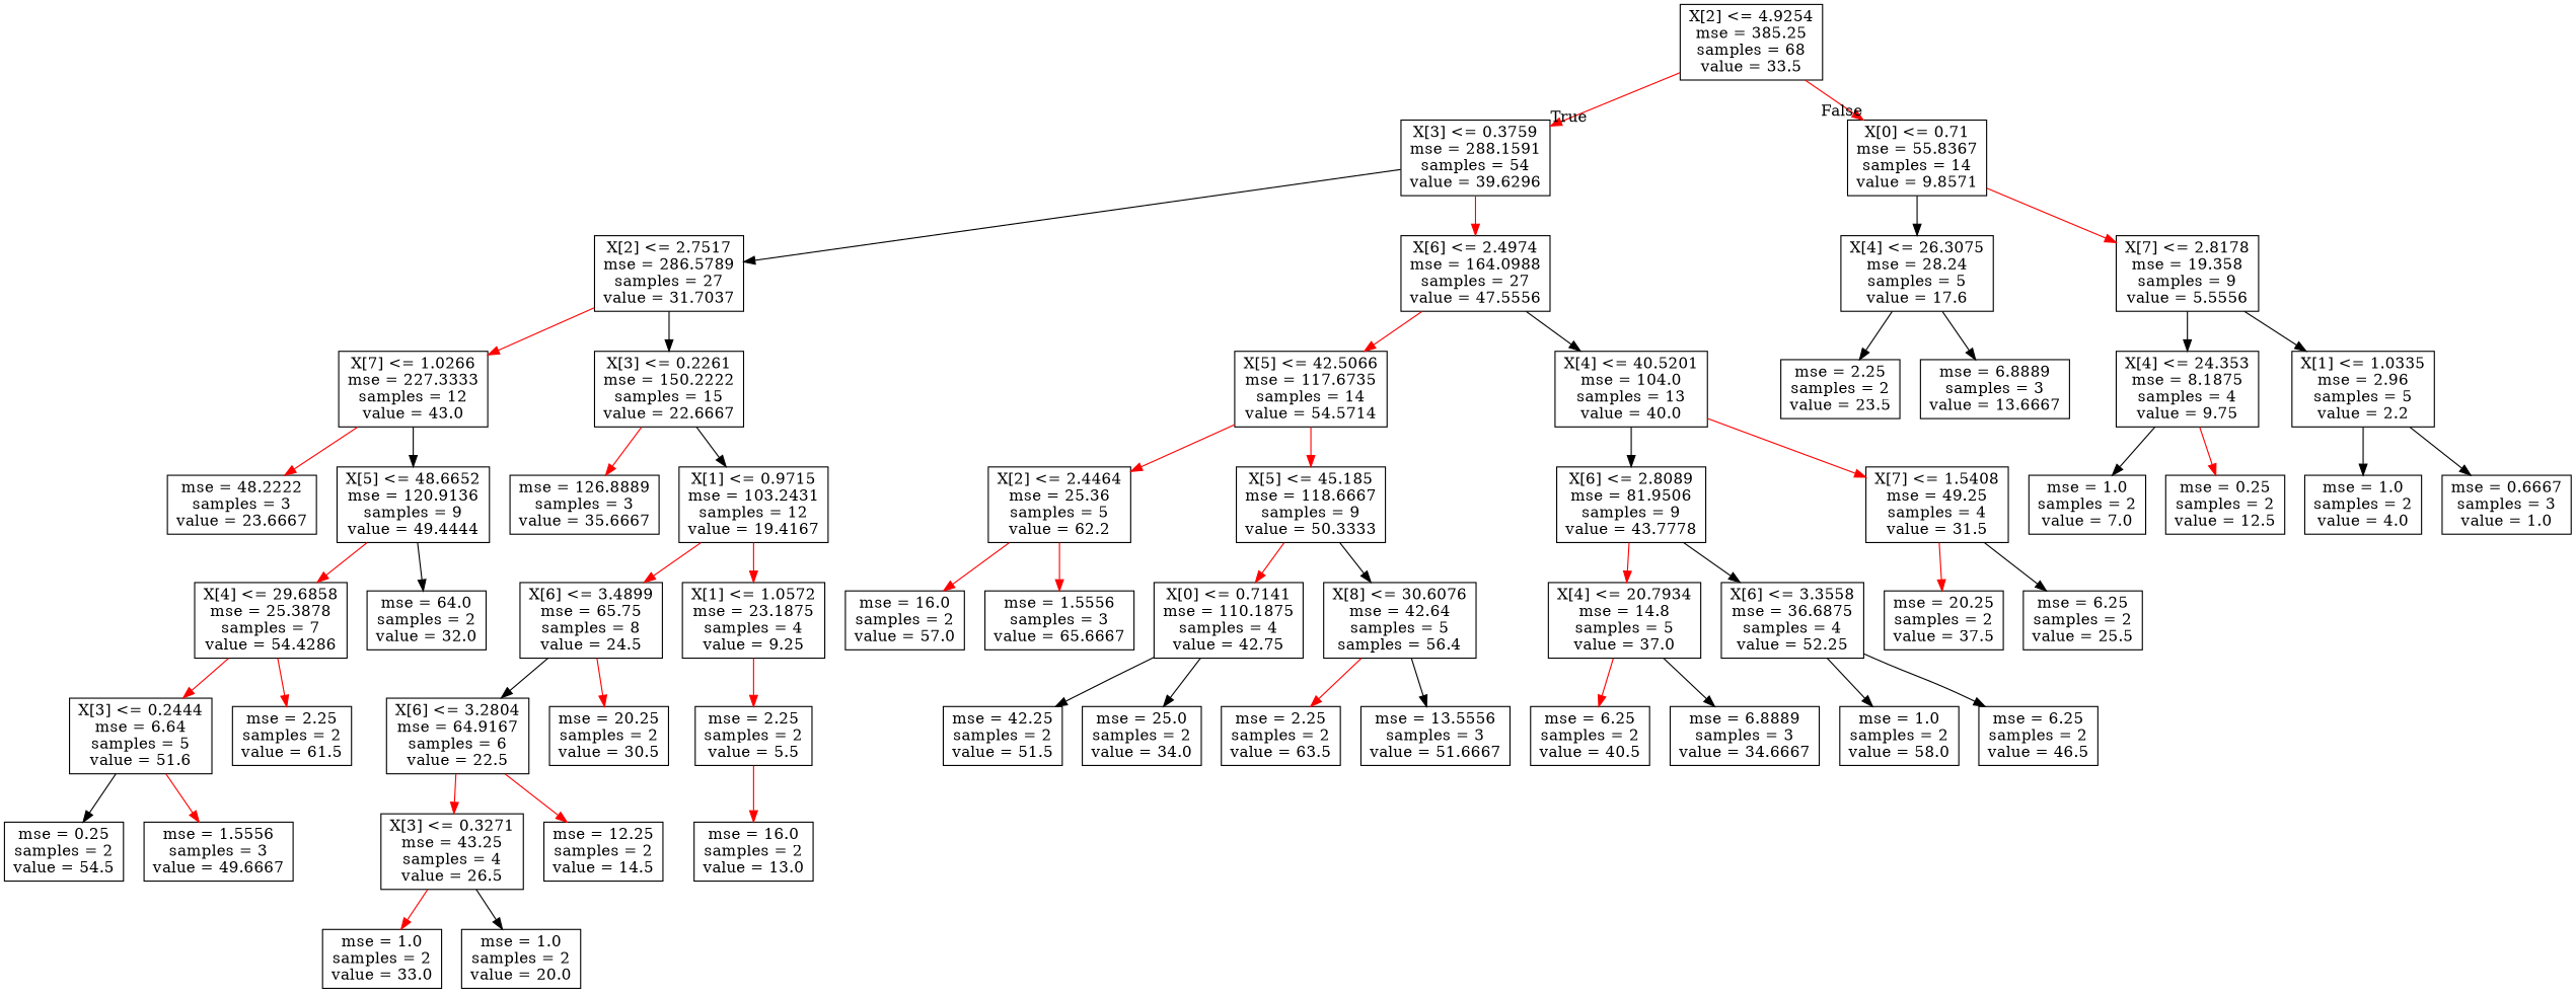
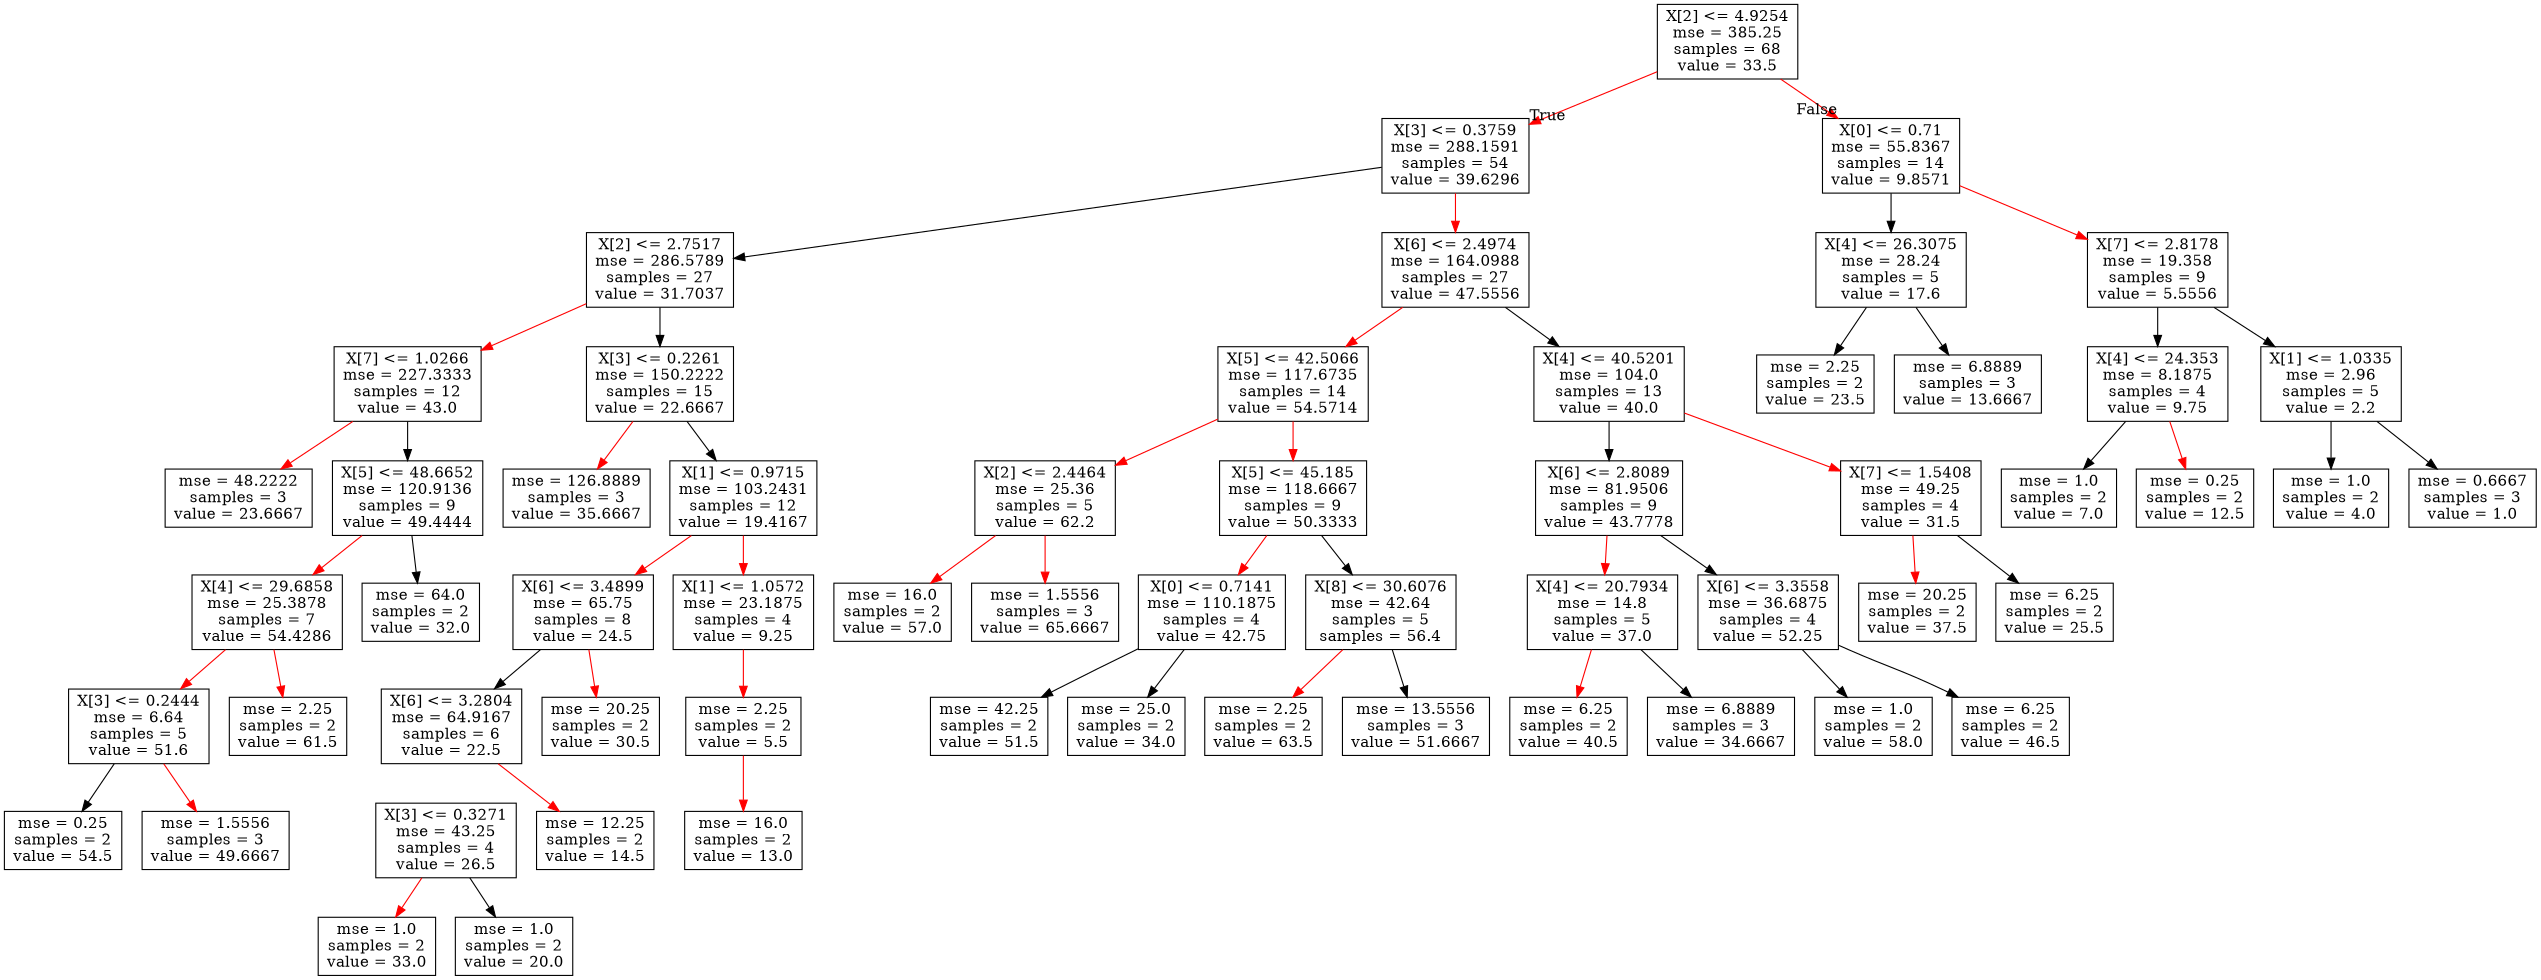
  digraph {
    node [shape=box]
    edge [color=red]
    n1 [label="X[2] <= 4.9254\nmse = 385.25\nsamples = 68\nvalue = 33.5"]
    n2 [label="X[3] <= 0.3759\nmse = 288.1591\nsamples = 54\nvalue = 39.6296"]
    n3 [label="X[0] <= 0.71\nmse = 55.8367\nsamples = 14\nvalue = 9.8571"]
    n4 [label="X[2] <= 2.7517\nmse = 286.5789\nsamples = 27\nvalue = 31.7037"]
    n5 [label="X[6] <= 2.4974\nmse = 164.0988\nsamples = 27\nvalue = 47.5556"]
    n6 [label="X[4] <= 26.3075\nmse = 28.24\nsamples = 5\nvalue = 17.6"]
    n7 [label="X[7] <= 2.8178\nmse = 19.358\nsamples = 9\nvalue = 5.5556"]
    n8 [label="X[7] <= 1.0266\nmse = 227.3333\nsamples = 12\nvalue = 43.0"]
    n9 [label="X[3] <= 0.2261\nmse = 150.2222\nsamples = 15\nvalue = 22.6667"]
    n10 [label="X[5] <= 42.5066\nmse = 117.6735\nsamples = 14\nvalue = 54.5714"]
    n11 [label="X[4] <= 40.5201\nmse = 104.0\nsamples = 13\nvalue = 40.0"]
    n12 [label="mse = 48.2222\nsamples = 3\nvalue = 23.6667"]
    n13 [label="X[5] <= 48.6652\nmse = 120.9136\nsamples = 9\nvalue = 49.4444"]
    n14 [label="mse = 126.8889\nsamples = 3\nvalue = 35.6667"]
    n15 [label="X[1] <= 0.9715\nmse = 103.2431\nsamples = 12\nvalue = 19.4167"]
    n16 [label="X[4] <= 29.6858\nmse = 25.3878\nsamples = 7\nvalue = 54.4286"]
    n17 [label="mse = 64.0\nsamples = 2\nvalue = 32.0"]
    n18 [label="X[3] <= 0.2444\nmse = 6.64\nsamples = 5\nvalue = 51.6"]
    n19 [label="mse = 2.25\nsamples = 2\nvalue = 61.5"]
    n20 [label="mse = 0.25\nsamples = 2\nvalue = 54.5"]
    n21 [label="mse = 1.5556\nsamples = 3\nvalue = 49.6667"]
    n22 [label="X[6] <= 3.4899\nmse = 65.75\nsamples = 8\nvalue = 24.5"]
    n23 [label="X[1] <= 1.0572\nmse = 23.1875\nsamples = 4\nvalue = 9.25"]
    n24 [label="X[6] <= 3.2804\nmse = 64.9167\nsamples = 6\nvalue = 22.5"]
    n25 [label="mse = 20.25\nsamples = 2\nvalue = 30.5"]
    n26 [label="mse = 2.25\nsamples = 2\nvalue = 5.5"]
    n27 [label="X[3] <= 0.3271\nmse = 43.25\nsamples = 4\nvalue = 26.5"]
    n28 [label="mse = 12.25\nsamples = 2\nvalue = 14.5"]
    n29 [label="mse = 1.0\nsamples = 2\nvalue = 33.0"]
    n30 [label="mse = 1.0\nsamples = 2\nvalue = 20.0"]
    n31 [label="mse = 16.0\nsamples = 2\nvalue = 13.0"]
    n32 [label="X[2] <= 2.4464\nmse = 25.36\nsamples = 5\nvalue = 62.2"]
    n33 [label="X[5] <= 45.185\nmse = 118.6667\nsamples = 9\nvalue = 50.3333"]
    n34 [label="X[6] <= 2.8089\nmse = 81.9506\nsamples = 9\nvalue = 43.7778"]
    n35 [label="X[7] <= 1.5408\nmse = 49.25\nsamples = 4\nvalue = 31.5"]
    n36 [label="mse = 16.0\nsamples = 2\nvalue = 57.0"]
    n37 [label="mse = 1.5556\nsamples = 3\nvalue = 65.6667"]
    n38 [label="X[0] <= 0.7141\nmse = 110.1875\nsamples = 4\nvalue = 42.75"]
    n39 [label="X[8] <= 30.6076\nmse = 42.64\nsamples = 5\nsamples = 56.4"]
    n40 [label="mse = 42.25\nsamples = 2\nvalue = 51.5"]
    n41 [label="mse = 25.0\nsamples = 2\nvalue = 34.0"]
    n42 [label="mse = 2.25\nsamples = 2\nvalue = 63.5"]
    n43 [label="mse = 13.5556\nsamples = 3\nvalue = 51.6667"]
    n44 [label="X[4] <= 20.7934\nmse = 14.8\nsamples = 5\nvalue = 37.0"]
    n45 [label="X[6] <= 3.3558\nmse = 36.6875\nsamples = 4\nvalue = 52.25"]
    n46 [label="mse = 20.25\nsamples = 2\nvalue = 37.5"]
    n47 [label="mse = 6.25\nsamples = 2\nvalue = 25.5"]
    n48 [label="mse = 6.25\nsamples = 2\nvalue = 40.5"]
    n49 [label="mse = 6.8889\nsamples = 3\nvalue = 34.6667"]
    n50 [label="mse = 1.0\nsamples = 2\nvalue = 58.0"]
    n51 [label="mse = 6.25\nsamples = 2\nvalue = 46.5"]
    n52 [label="mse = 2.25\nsamples = 2\nvalue = 23.5"]
    n53 [label="mse = 6.8889\nsamples = 3\nvalue = 13.6667"]
    n54 [label="X[4] <= 24.353\nmse = 8.1875\nsamples = 4\nvalue = 9.75"]
    n55 [label="X[1] <= 1.0335\nmse = 2.96\nsamples = 5\nvalue = 2.2"]
    n56 [label="mse = 1.0\nsamples = 2\nvalue = 7.0"]
    n57 [label="mse = 0.25\nsamples = 2\nvalue = 12.5"]
    n58 [label="mse = 1.0\nsamples = 2\nvalue = 4.0"]
    n59 [label="mse = 0.6667\nsamples = 3\nvalue = 1.0"]
    n1 -> n2 [headlabel=True labelangle=45 labeldistance=2.5]
    n1 -> n3 [headlabel=False labelangle=-45 labeldistance=2.5]
    n2 -> n4 [color=black]
    n2 -> n5
    n3 -> n6 [color=black]
    n3 -> n7
    n4 -> n8
    n4 -> n9 [color=black]
    n5 -> n10
    n5 -> n11 [color=black]
    n6 -> n52 [color=black]
    n6 -> n53 [color=black]
    n7 -> n54 [color=black]
    n7 -> n55 [color=black]
    n8 -> n12
    n8 -> n13 [color=black]
    n9 -> n14
    n9 -> n15 [color=black]
    n10 -> n32
    n10 -> n33
    n11 -> n34 [color=black]
    n11 -> n35
    n13 -> n16
    n13 -> n17 [color=black]
    n15 -> n22
    n15 -> n23
    n16 -> n18
    n16 -> n19
    n18 -> n20 [color=black]
    n18 -> n21
    n22 -> n24 [color=black]
    n22 -> n25
    n23 -> n26
-   n24 -> n27
    n24 -> n28
    n26 -> n31
    n27 -> n29
    n27 -> n30 [color=black]
    n32 -> n36
    n32 -> n37
    n33 -> n38
    n33 -> n39 [color=black]
    n34 -> n44
    n34 -> n45 [color=black]
    n35 -> n46
    n35 -> n47 [color=black]
    n38 -> n40 [color=black]
    n38 -> n41 [color=black]
    n39 -> n42
    n39 -> n43 [color=black]
    n44 -> n48
    n44 -> n49 [color=black]
    n45 -> n50 [color=black]
    n45 -> n51 [color=black]
    n54 -> n56 [color=black]
    n54 -> n57
    n55 -> n58 [color=black]
    n55 -> n59 [color=black]
  }
